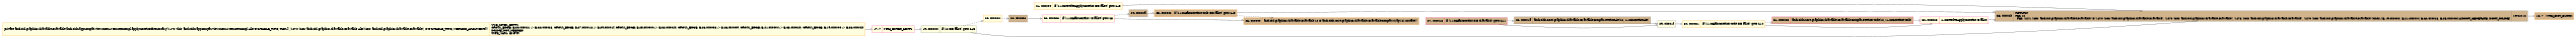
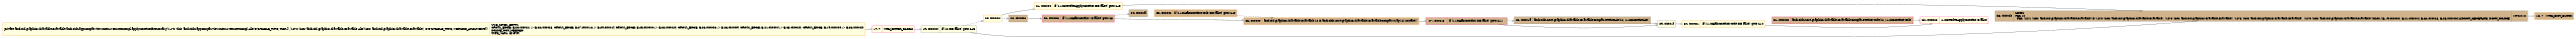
  digraph {
    rankdir=LR
    node [color=darkorange fillcolor=lightyellow shape=record style=filled]
    edge [arrowhead=odot]
-   n1 [color=deeppink label="{17\:\ ?|MTH_ENTER_HINTS\l}"]
+   n1 [color=deeppink label="{17\:\ ?|MTH_ENTER_BLOCK\l}"]
    n2 [color=gray40 label="{19\:\ 0x0000|if (r2 == false) goto L15\l}"]
    n3 [label="{20\:\ 0x0002}"]
-   n4 [color=gray40 fillcolor=tan label="{33\:\ 0x002b|RETURN\lPHI: r2 \l  PHI: (r2v1 'icon' android.graphics.drawable.Drawable) = (r2v0 'icon' android.graphics.drawable.Drawable), (r2v0 'icon' android.graphics.drawable.Drawable), (r2v3 'icon' android.graphics.drawable.Drawable), (r2v0 'icon' android.graphics.drawable.Drawable) binds: [B:19:0x0000, B:21:0x0004, B:32:0x0028, B:25:0x000c] A[DONT_GENERATE, DONT_INLINE]\l|return r2\l}"]
+   n4 [color=gray40 fillcolor=tan label="{33\:\ 0x002b|LINES\lPHI: r2 \l  PHI: (r2v1 'icon' android.graphics.drawable.Drawable) = (r2v0 'icon' android.graphics.drawable.Drawable), (r2v0 'icon' android.graphics.drawable.Drawable), (r2v3 'icon' android.graphics.drawable.Drawable), (r2v0 'icon' android.graphics.drawable.Drawable) binds: [B:19:0x0000, B:21:0x0004, B:32:0x0028, B:25:0x000c] A[DONT_GENERATE, DONT_INLINE]\l|return r2\l}"]
    n5 [label="{21\:\ 0x0004|if (r1.mNeedToApplyIconTint == false) goto L15\l}"]
    n6 [color=gray40 fillcolor=tan label="{22\:\ 0x0006}"]
    n7 [fillcolor=tan label="{18\:\ ?|MTH_EXIT_BLOCK\l}"]
-   n8 [color=deeppink label="{23\:\ 0x0008|if (r1.mHasIconTint != false) goto L8\l}"]
+   n8 [color=deeppink fillcolor=tan label="{23\:\ 0x0008|if (r1.mHasIconTint != false) goto L8\l}"]
    n9 [color=gray40 fillcolor=tan label="{24\:\ 0x000a}"]
    n10 [fillcolor=tan label="{26\:\ 0x000e|android.graphics.drawable.Drawable r2 = androidx.core.graphics.drawable.DrawableCompat.wrap(r2).mutate()\l}"]
    n11 [fillcolor=tan label="{25\:\ 0x000c|if (r1.mHasIconTintMode == false) goto L15\l}"]
-   n12 [color=deeppink fillcolor=tan label="{27\:\ 0x0018|if (r1.mHasIconTint == drawable) goto L11\l}"]
+   n12 [color=deeppink fillcolor=tan label="{27\:\ 0x0018|if (r1.mHasIconTint == false) goto L11\l}"]
    n13 [color=gray40 fillcolor=tan label="{28\:\ 0x001a|androidx.core.graphics.drawable.DrawableCompat.setTintList(r2, r1.mIconTintList)\l}"]
    n14 [color=gray40 label="{29\:\ 0x001f}"]
    n15 [label="{30\:\ 0x0021|if (r1.mHasIconTintMode == false) goto L14\l}"]
    n16 [color=deeppink fillcolor=tan label="{31\:\ 0x0023|androidx.core.graphics.drawable.DrawableCompat.setTintMode(r2, r1.mIconTintMode)\l}"]
    n17 [color=deeppink label="{32\:\ 0x0028|r1.mNeedToApplyIconTint = false\l}"]
    n18 [label="{private android.graphics.drawable.Drawable androidx.appcompat.view.menu.MenuItemImpl.applyIconTintIfNecessary((r1v0 'this' androidx.appcompat.view.menu.MenuItemImpl A[IMMUTABLE_TYPE, THIS]), (r2v0 'icon' android.graphics.drawable.Drawable A[D('icon' android.graphics.drawable.Drawable), IMMUTABLE_TYPE, METHOD_ARGUMENT]))  | USE_LINES_HINTS\lCROSS_EDGE: B:30:0x0021 \-\> B:32:0x0028, CROSS_EDGE: B:27:0x0018 \-\> B:29:0x001f, CROSS_EDGE: B:25:0x000c \-\> B:33:0x002b, CROSS_EDGE: B:23:0x0008 \-\> B:26:0x000e, CROSS_EDGE: B:21:0x0004 \-\> B:33:0x002b, CROSS_EDGE: B:19:0x0000 \-\> B:33:0x002b\lINLINE_NOT_NEEDED\lTYPE_VARS: EMPTY\l}"]
    n1 -> n2
    n2 -> n3 [arrowhead=onormal style=dashed]
    n2 -> n4
+   n3 -> n5
    n3 -> n6 [arrowhead=onormal style=dashed]
    n4 -> n7
    n5 -> n4 [arrowhead=onormal]
    n6 -> n8 [arrowhead=onormal]
    n8 -> n9 [style=dashed]
    n8 -> n10 [arrowhead=onormal]
-   n9 -> n11 [arrowhead=onormal]
-   n11 -> n4 [arrowhead=onormal]
+   n10 -> n12
    n11 -> n10 [arrowhead=onormal style=dashed]
    n12 -> n13 [arrowhead=onormal style=dashed]
    n12 -> n14
    n13 -> n14 [arrowhead=onormal]
    n14 -> n15
-   n15 -> n16 [style=dashed]
    n15 -> n17
    n16 -> n17
-   n17 -> n4
    n18 -> n1
  }
